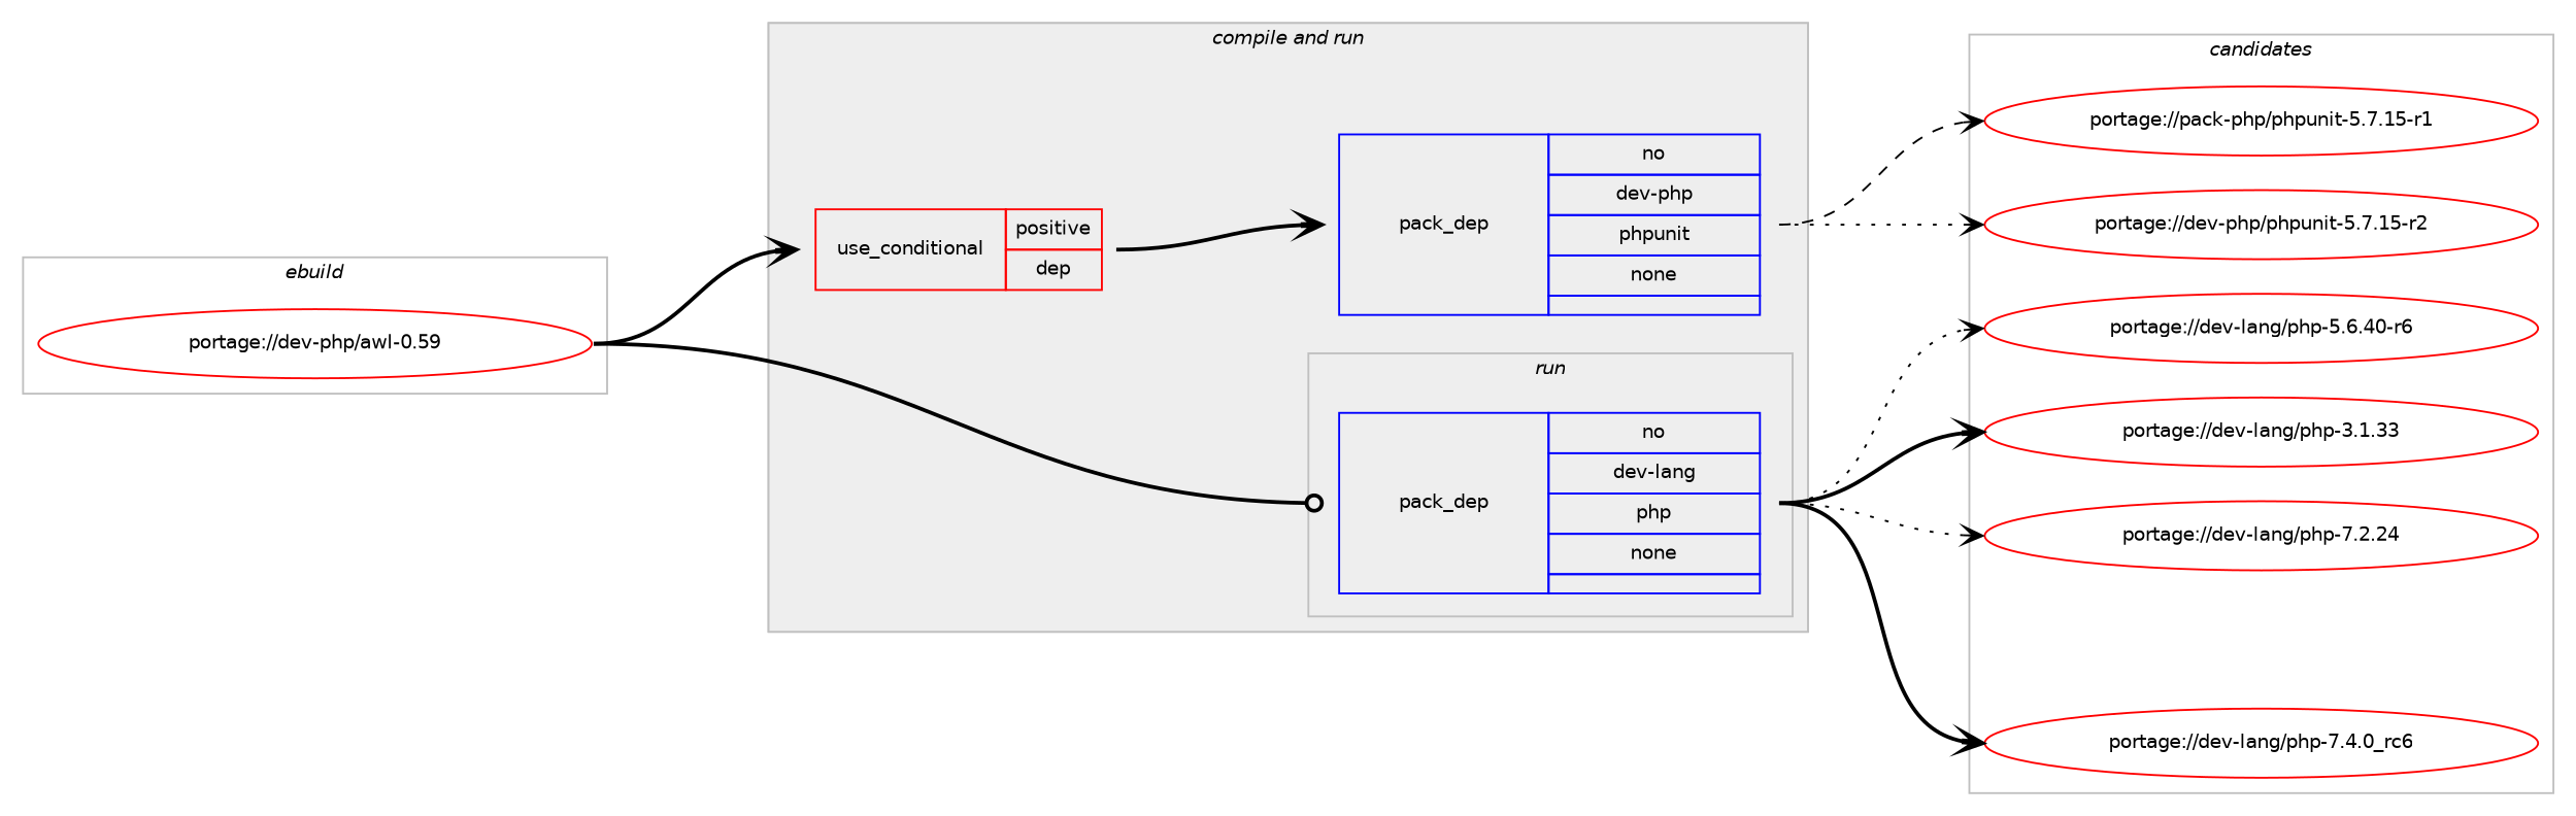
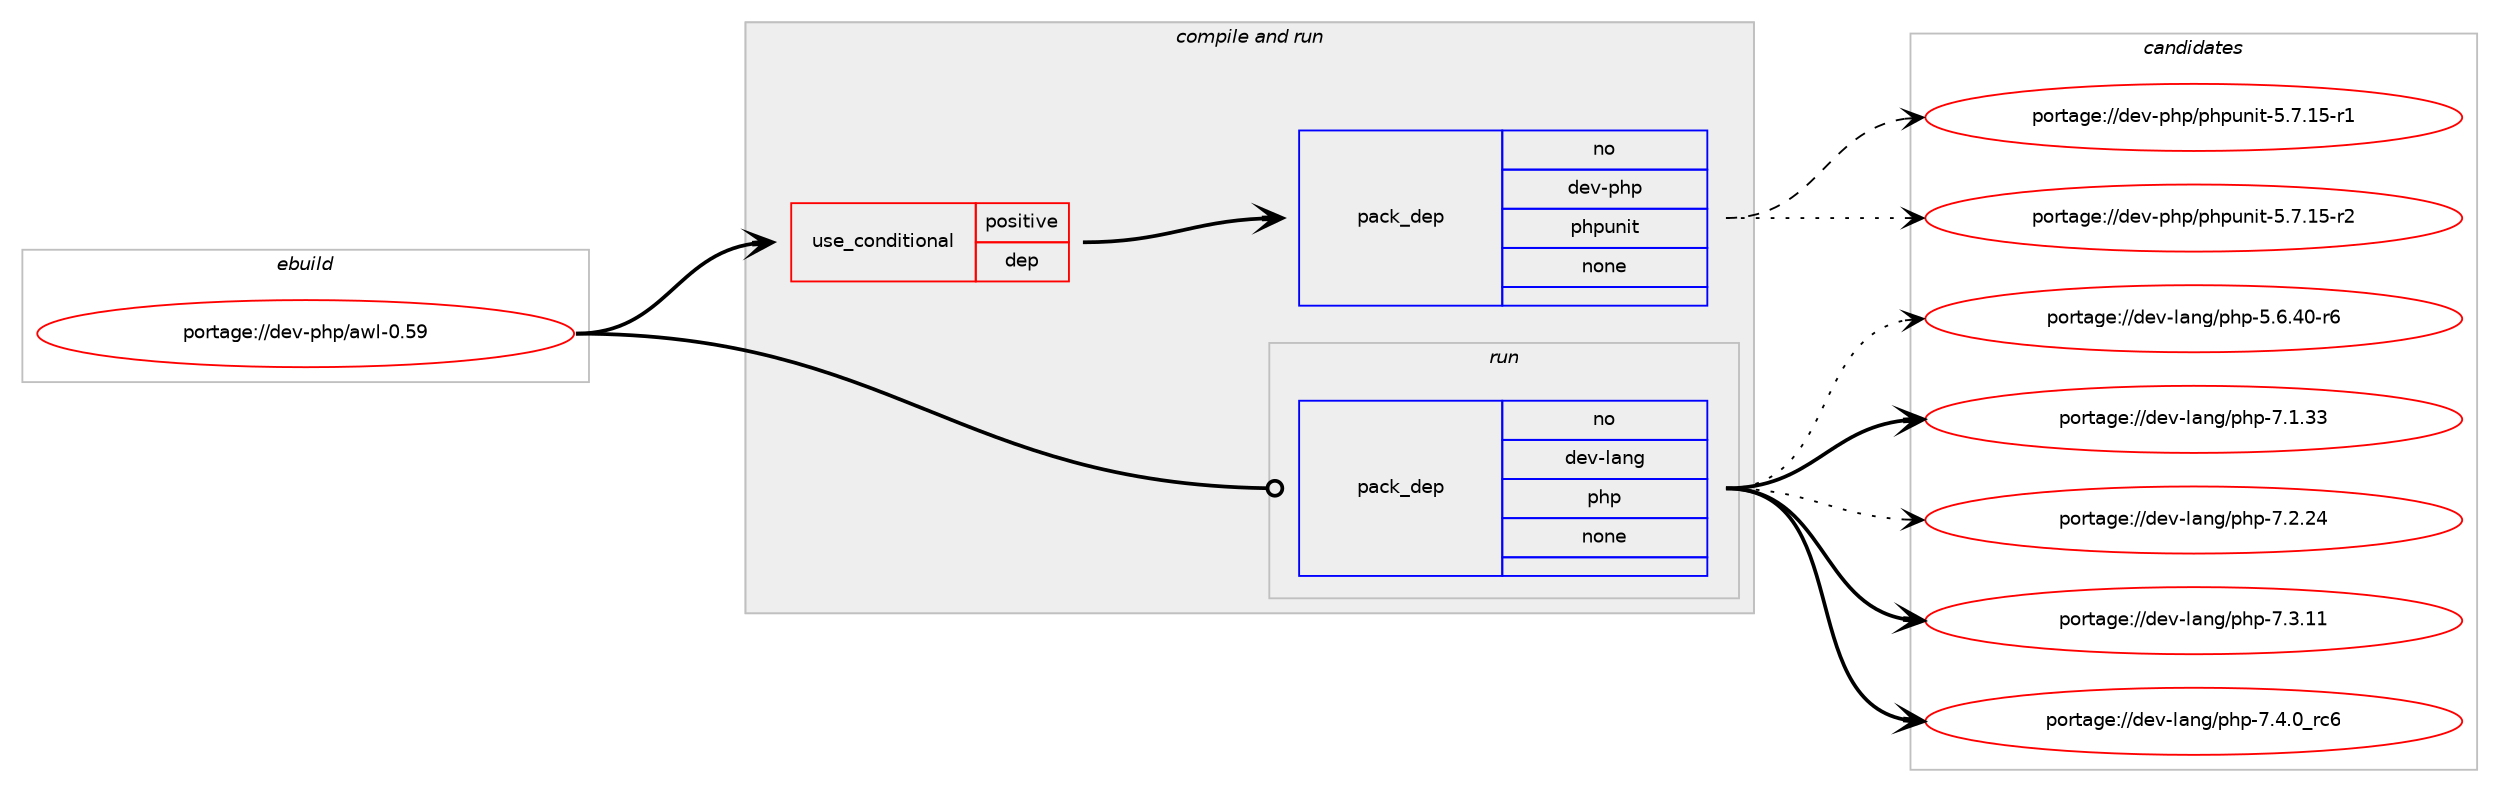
  digraph {
    compound=true
    concentrate=true
    fontname=Helvetica
    fontsize=10
    newrank=true
    rankdir=LR
    ranksep=1.5
    node [color=red fontname=Helvetica fontsize=10]
    edge [arrowhead=vee headport=w style=bold tailport=e weight=100]
    n1 [label="portage://dev-php/awl-0.59" width=4]
    n2 [color=blue label=<<TABLE BORDER="0" CELLBORDER="1" CELLSPACING="0" CELLPADDING="4" WIDTH="220"><TR><TD ROWSPAN="6" CELLPADDING="30">pack_dep</TD></TR><TR><TD WIDTH="110">no</TD></TR><TR><TD>dev-php</TD></TR><TR><TD>phpunit</TD></TR><TR><TD>none</TD></TR><TR><TD></TD></TR></TABLE>> shape=none]
    n3 [label=<<TABLE BORDER="0" CELLBORDER="1" CELLSPACING="0" CELLPADDING="4"><TR><TD ROWSPAN="3" CELLPADDING="10">use_conditional</TD></TR><TR><TD>positive</TD></TR><TR><TD>dep</TD></TR></TABLE>> shape=none]
    n4 [color=blue label=<<TABLE BORDER="0" CELLBORDER="1" CELLSPACING="0" CELLPADDING="4" WIDTH="220"><TR><TD ROWSPAN="6" CELLPADDING="30">pack_dep</TD></TR><TR><TD WIDTH="110">no</TD></TR><TR><TD>dev-lang</TD></TR><TR><TD>php</TD></TR><TR><TD>none</TD></TR><TR><TD></TD></TR></TABLE>> shape=none]
-   n5 [label="portage://pack-php/phpunit-5.7.15-r1" width=4]
+   n5 [label="portage://dev-php/phpunit-5.7.15-r1" width=4]
    n6 [label="portage://dev-php/phpunit-5.7.15-r2" width=4]
    n7 [label="portage://dev-lang/php-5.6.40-r6" width=4]
-   n8 [label="portage://dev-lang/php-3.1.33" width=4]
+   n8 [label="portage://dev-lang/php-7.1.33" width=4]
    n9 [label="portage://dev-lang/php-7.2.24" width=4]
+   n10 [label="portage://dev-lang/php-7.3.11" width=4]
    n11 [label="portage://dev-lang/php-7.4.0_rc6" width=4]
    subgraph cluster_1 {
      color=gray
      label=<<i>ebuild</i>>
      rank=same
      n1
    }
    subgraph cluster_2 {
      color=gray
      label=<<i>dependencies</i>>
      subgraph cluster_3 {
        color=gray
        fillcolor="#eeeeee"
        label=<<i>compile</i>>
        style=filled
        subgraph sub_4 {
          color=gray
          fillcolor="#eeeeee"
          label=<<i>compile</i>>
          style=filled
          n3
          subgraph sub_5 {
            color=gray
            fillcolor="#eeeeee"
            label=<<i>compile</i>>
            style=filled
            n2
          }
        }
      }
      subgraph cluster_6 {
        color=gray
        fillcolor="#eeeeee"
        label=<<i>compile and run</i>>
        style=filled
      }
      subgraph cluster_7 {
        color=gray
        fillcolor="#eeeeee"
        label=<<i>run</i>>
        style=filled
        subgraph sub_8 {
          color=gray
          fillcolor="#eeeeee"
          label=<<i>run</i>>
          style=filled
          n4
        }
      }
    }
    subgraph cluster_9 {
      color=gray
      label=<<i>candidates</i>>
      rank=same
      subgraph sub_10 {
        color=black
        label=<<i>candidates</i>>
        nodesep=1
        rank=same
        n5
        n6
      }
      subgraph sub_11 {
        color=black
        label=<<i>candidates</i>>
        nodesep=1
        rank=same
        n7
        n8
        n9
+       n10
        n11
      }
    }
    n1 -> n3 [weight=20]
    n1 -> n4 [arrowhead=odot weight=20]
    n2 -> n5 [style=dashed]
    n2 -> n6 [style=dotted]
    n3 -> n2 [weight=20]
    n4 -> n7 [style=dotted]
    n4 -> n8
    n4 -> n9 [style=dotted]
+   n4 -> n10
    n4 -> n11
  }
